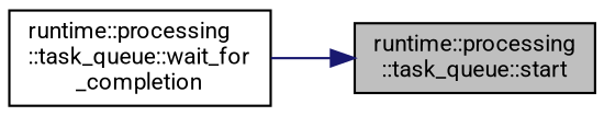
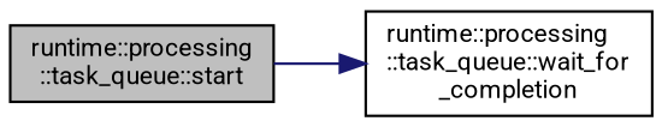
  digraph {
    rankdir=RL
    fontname=Roboto
    node [color=black fontname=Roboto fontsize=10 shape=record style=filled]
    n1 [fillcolor=grey75 fontcolor=black height=0.2 label="runtime::processing\l::task_queue::start" width=0.4]
    n2 [fillcolor=white height=0.2 label="runtime::processing\l::task_queue::wait_for\l_completion" width=0.4]
-   n1 -> n2 [color=midnightblue dir=back fontname=Roboto fontsize=10 labelfontname=Helvetica labelfontsize=10 style=solid]
+   n2 -> n1 [color=midnightblue dir=back fontname=Roboto fontsize=10 labelfontname=Helvetica labelfontsize=10 style=solid]
  }
